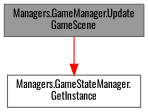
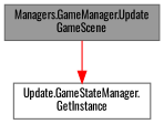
  digraph {
    rankdir=TB
    fontname=Oswald
    node [fontname=Oswald fontsize=10 shape=box style=filled]
    n1 [color=gray40 fillcolor=grey60 fontcolor=black height=0.2 label="Managers.GameManager.Update\lGameScene" width=0.4]
-   n2 [color=grey40 fillcolor=white height=0.2 label="Managers.GameStateManager.\lGetInstance" width=0.4]
+   n2 [color=grey40 fillcolor=white height=0.2 label="Update.GameStateManager.\lGetInstance" width=0.4]
    n1 -> n2 [color=red fontname=Oswald fontsize=10 labelfontname=Helvetica labelfontsize=10 style=solid]
  }
